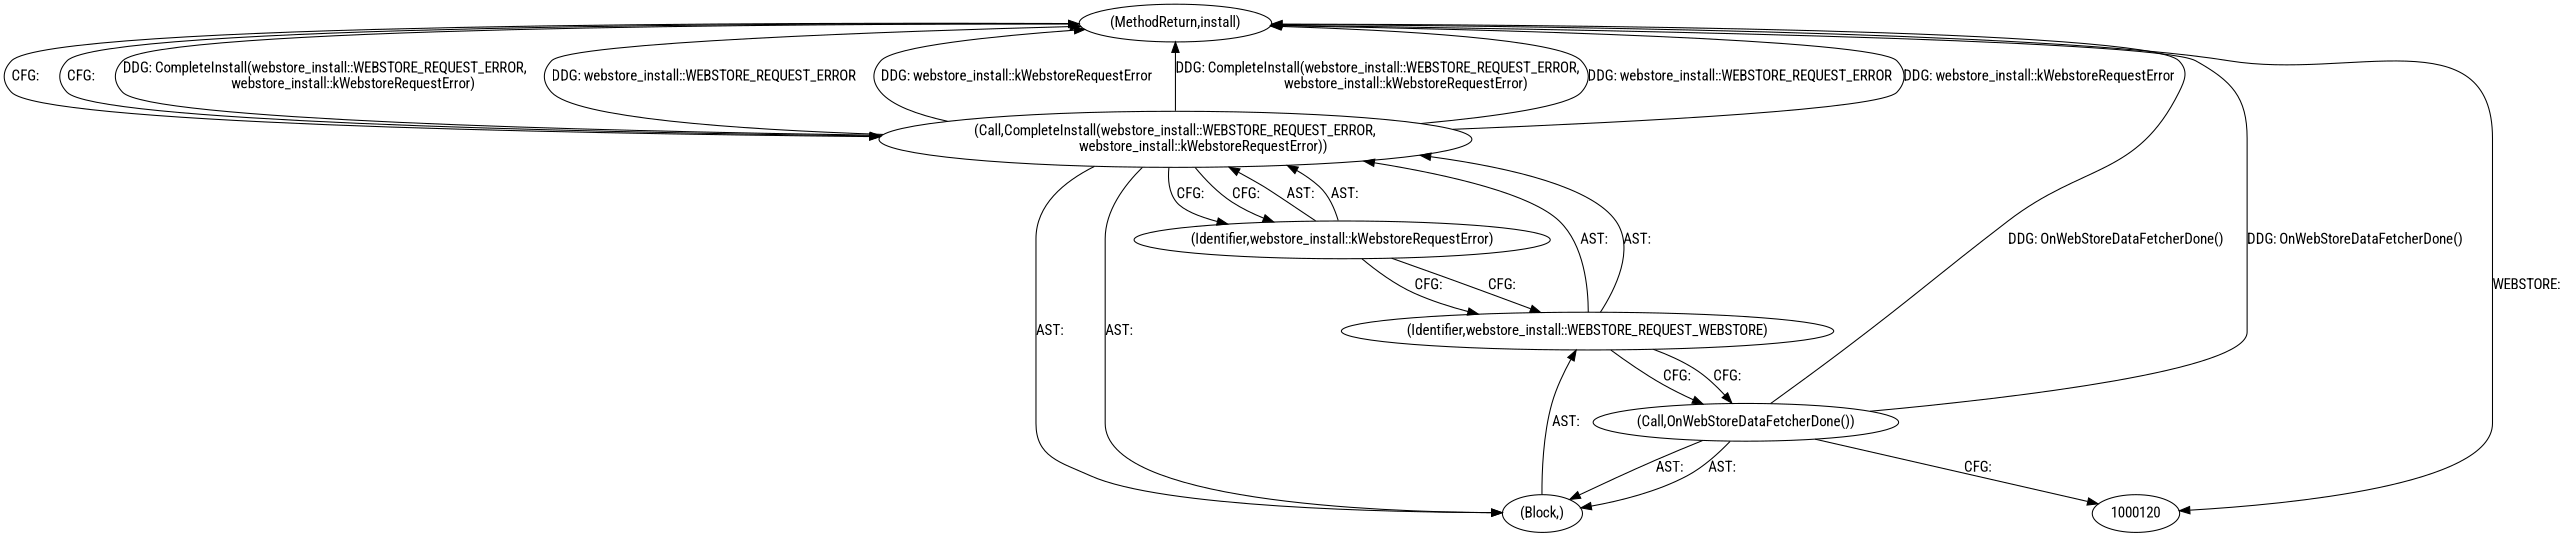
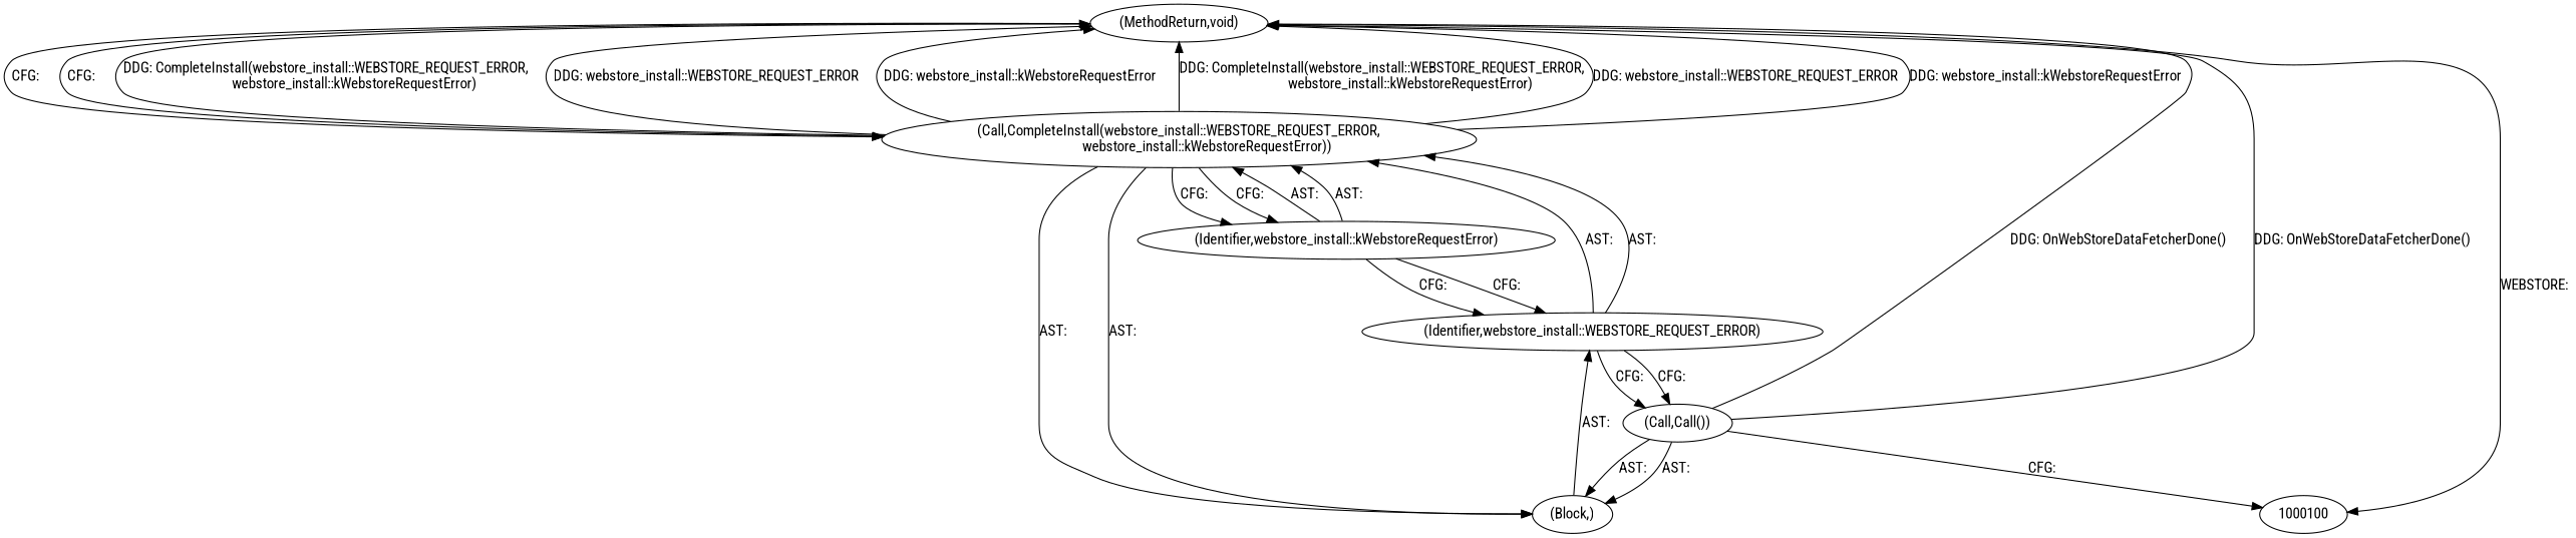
  digraph {
    fontname="Roboto Condensed"
    node [fontname="Roboto Condensed"]
    edge [fontname="Roboto Condensed"]
-   n1 [label="(MethodReturn,install)"]
+   n1 [label="(MethodReturn,void)"]
    n2 [label="(Call,CompleteInstall(webstore_install::WEBSTORE_REQUEST_ERROR,\n                  webstore_install::kWebstoreRequestError))"]
-   1000100 [label=1000120]
+   1000100
    n4 [label="(Block,)"]
    n5 [label="(Identifier,webstore_install::kWebstoreRequestError)"]
-   n6 [label="(Identifier,webstore_install::WEBSTORE_REQUEST_WEBSTORE)"]
-   n7 [label="(Call,OnWebStoreDataFetcherDone())"]
+   n6 [label="(Identifier,webstore_install::WEBSTORE_REQUEST_ERROR)"]
+   n7 [label="(Call,Call())"]
    n1 -> n2 [label="CFG: "]
    n1 -> n2 [label="CFG: "]
    n1 -> 1000100 [label="WEBSTORE: "]
    n2 -> n1 [label="DDG: CompleteInstall(webstore_install::WEBSTORE_REQUEST_ERROR,\n                  webstore_install::kWebstoreRequestError)"]
    n2 -> n1 [label="DDG: webstore_install::WEBSTORE_REQUEST_ERROR"]
    n2 -> n1 [label="DDG: webstore_install::kWebstoreRequestError"]
    n2 -> n1 [label="DDG: CompleteInstall(webstore_install::WEBSTORE_REQUEST_ERROR,\n                  webstore_install::kWebstoreRequestError)"]
    n2 -> n1 [label="DDG: webstore_install::WEBSTORE_REQUEST_ERROR"]
    n2 -> n1 [label="DDG: webstore_install::kWebstoreRequestError"]
    n2 -> n4 [label="AST: "]
    n2 -> n4 [label="AST: "]
    n2 -> n5 [label="CFG: "]
    n2 -> n5 [label="CFG: "]
    n4 -> n6 [label="AST: "]
    n5 -> n2 [label="AST: "]
    n5 -> n2 [label="AST: "]
    n5 -> n6 [label="CFG: "]
    n5 -> n6 [label="CFG: "]
    n6 -> n2 [label="AST: "]
    n6 -> n2 [label="AST: "]
    n6 -> n7 [label="CFG: "]
    n6 -> n7 [label="CFG: "]
    n7 -> n1 [label="DDG: OnWebStoreDataFetcherDone()"]
    n7 -> n1 [label="DDG: OnWebStoreDataFetcherDone()"]
    n7 -> 1000100 [label="CFG: "]
    n7 -> n4 [label="AST: "]
    n7 -> n4 [label="AST: "]
  }
